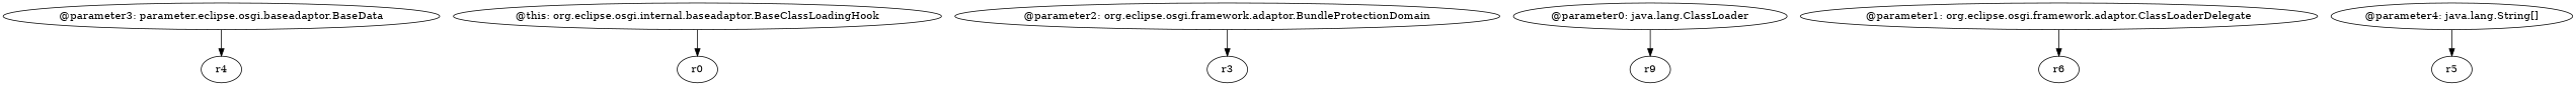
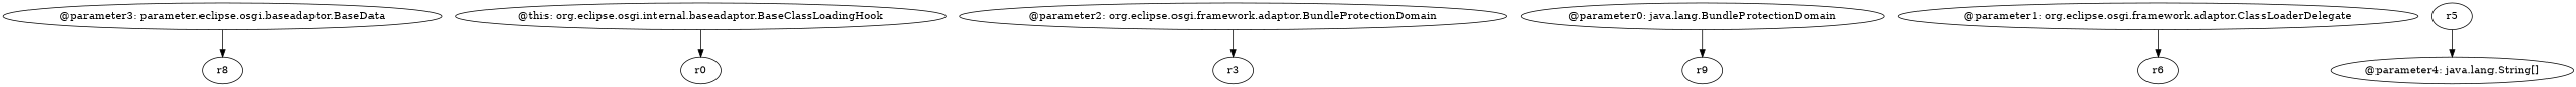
  digraph {
    n1 [label="@parameter3: parameter.eclipse.osgi.baseadaptor.BaseData"]
-   n2 [label=r4]
+   n2 [label=r8]
    n3 [label="@this: org.eclipse.osgi.internal.baseadaptor.BaseClassLoadingHook"]
    n4 [label=r0]
    n5 [label="@parameter2: org.eclipse.osgi.framework.adaptor.BundleProtectionDomain"]
    n6 [label=r3]
-   n7 [label="@parameter0: java.lang.ClassLoader"]
+   n7 [label="@parameter0: java.lang.BundleProtectionDomain"]
    n8 [label=r9]
    n9 [label="@parameter1: org.eclipse.osgi.framework.adaptor.ClassLoaderDelegate"]
    n10 [label=r6]
    n11 [label="@parameter4: java.lang.String[]"]
    n12 [label=r5]
    n1 -> n2
    n3 -> n4
    n5 -> n6
    n7 -> n8
    n9 -> n10
-   n11 -> n12
+   n12 -> n11
  }
